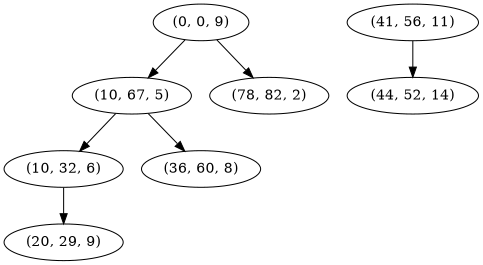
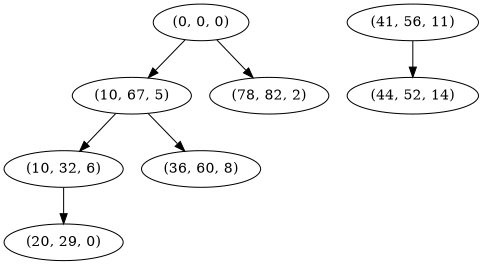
  digraph {
-   "(0, 0, 0)" [label="(0, 0, 9)"]
+   "(0, 0, 0)"
    "(10, 67, 5)"
    n3 [label="(78, 82, 2)"]
    n4 [label="(10, 32, 6)"]
    "(36, 60, 8)"
-   "(20, 29, 9)"
+   "(20, 29, 9)" [label="(20, 29, 0)"]
    "(41, 56, 11)"
    "(44, 52, 14)"
    "(0, 0, 0)" -> "(10, 67, 5)"
    "(0, 0, 0)" -> n3
    "(10, 67, 5)" -> n4
    "(10, 67, 5)" -> "(36, 60, 8)"
    n4 -> "(20, 29, 9)"
    "(41, 56, 11)" -> "(44, 52, 14)"
  }
